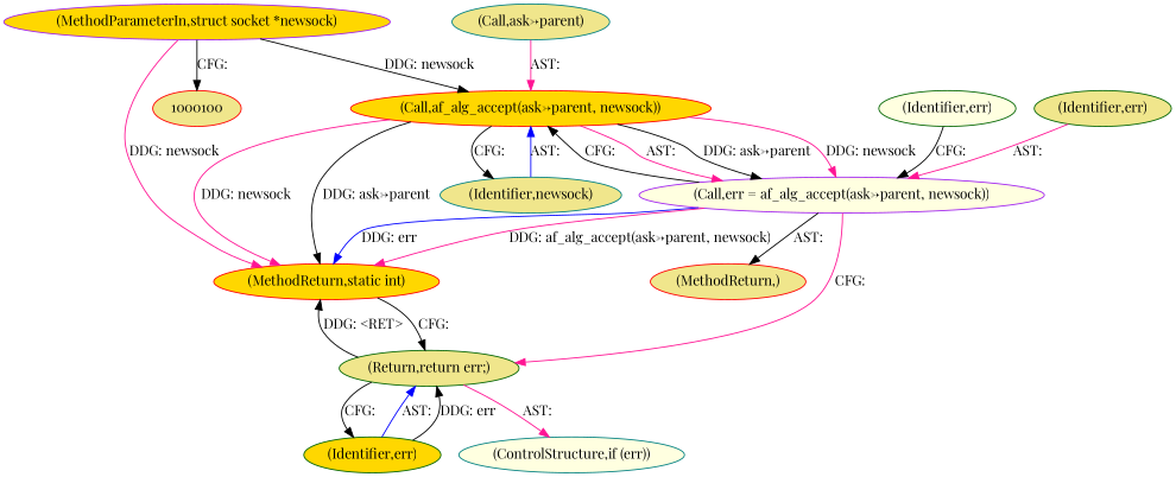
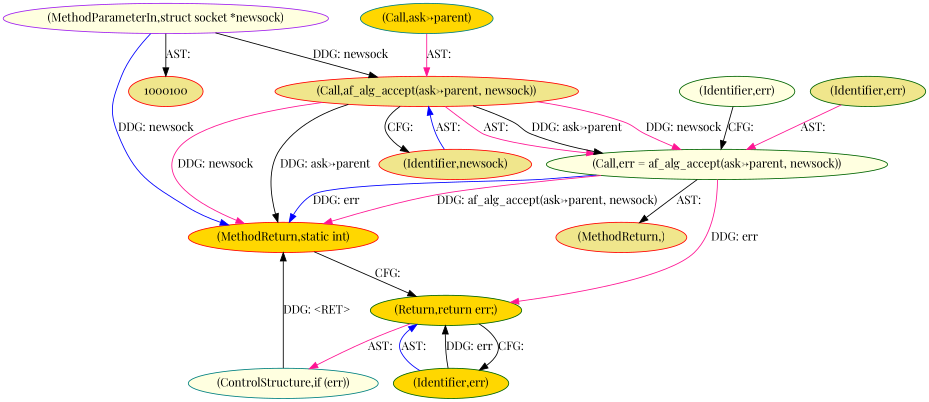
  digraph {
    fontname="Playfair Display"
    node [color=red fillcolor=khaki fontname="Playfair Display" style=filled]
    edge [color=black fontname="Playfair Display"]
-   n1 [fillcolor=gold label="(Call,af_alg_accept(ask->parent, newsock))"]
-   n2 [color=purple fillcolor=lightyellow label="(Call,err = af_alg_accept(ask->parent, newsock))"]
+   n1 [label="(Call,af_alg_accept(ask->parent, newsock))"]
+   n2 [color=darkgreen fillcolor=lightyellow label="(Call,err = af_alg_accept(ask->parent, newsock))"]
    n3 [fillcolor=gold label="(MethodReturn,static int)"]
-   n4 [color=teal label="(Identifier,newsock)"]
-   n5 [color=darkgreen label="(Return,return err;)"]
+   n4 [label="(Identifier,newsock)"]
+   n5 [color=darkgreen fillcolor=gold label="(Return,return err;)"]
    n6 [label="(MethodReturn,)"]
-   n7 [color=purple fillcolor=gold label="(MethodParameterIn,struct socket *newsock)"]
+   n7 [color=purple fillcolor=lightyellow label="(MethodParameterIn,struct socket *newsock)"]
    1000100
    n9 [color=darkgreen fillcolor=gold label="(Identifier,err)"]
    n10 [color=teal fillcolor=lightyellow label="(ControlStructure,if (err))"]
-   n11 [color=teal label="(Call,ask->parent)"]
+   n11 [color=teal fillcolor=gold label="(Call,ask->parent)"]
    n12 [color=darkgreen fillcolor=lightyellow label="(Identifier,err)"]
    n13 [color=darkgreen label="(Identifier,err)"]
    n1 -> n2 [color=deeppink label="AST: "]
    n1 -> n2 [label="DDG: ask->parent"]
    n1 -> n2 [color=deeppink label="DDG: newsock"]
    n1 -> n3 [color=deeppink label="DDG: newsock"]
    n1 -> n3 [label="DDG: ask->parent"]
    n1 -> n4 [label="CFG: "]
-   n2 -> n1 [label="CFG: "]
    n2 -> n3 [color=blue label="DDG: err"]
    n2 -> n3 [color=deeppink label="DDG: af_alg_accept(ask->parent, newsock)"]
-   n2 -> n5 [color=deeppink label="CFG: "]
+   n2 -> n5 [color=deeppink label="DDG: err"]
    n2 -> n6 [label="AST: "]
    n3 -> n5 [label="CFG: "]
    n4 -> n1 [color=blue label="AST: "]
-   n5 -> n3 [label="DDG: <RET>"]
+   n10 -> n3 [label="DDG: <RET>"]
    n5 -> n9 [label="CFG: "]
    n5 -> n10 [color=deeppink label="AST: "]
    n7 -> n1 [label="DDG: newsock"]
-   n7 -> n3 [color=deeppink label="DDG: newsock"]
-   n7 -> 1000100 [label="CFG: "]
+   n7 -> n3 [color=blue label="DDG: newsock"]
+   n7 -> 1000100 [label="AST: "]
    n9 -> n5 [color=blue label="AST: "]
    n9 -> n5 [label="DDG: err"]
    n11 -> n1 [color=deeppink label="AST: "]
    n12 -> n2 [label="CFG: "]
    n13 -> n2 [color=deeppink label="AST: "]
  }
